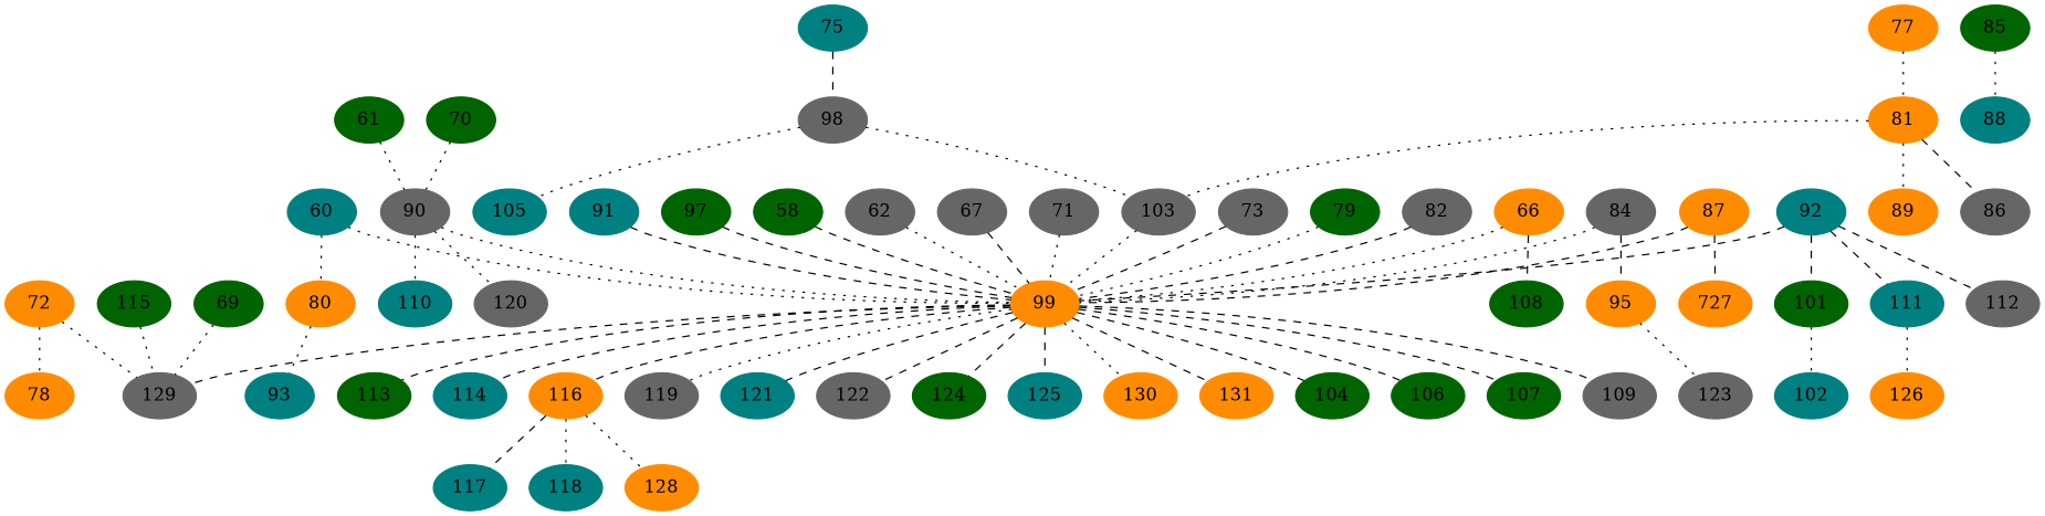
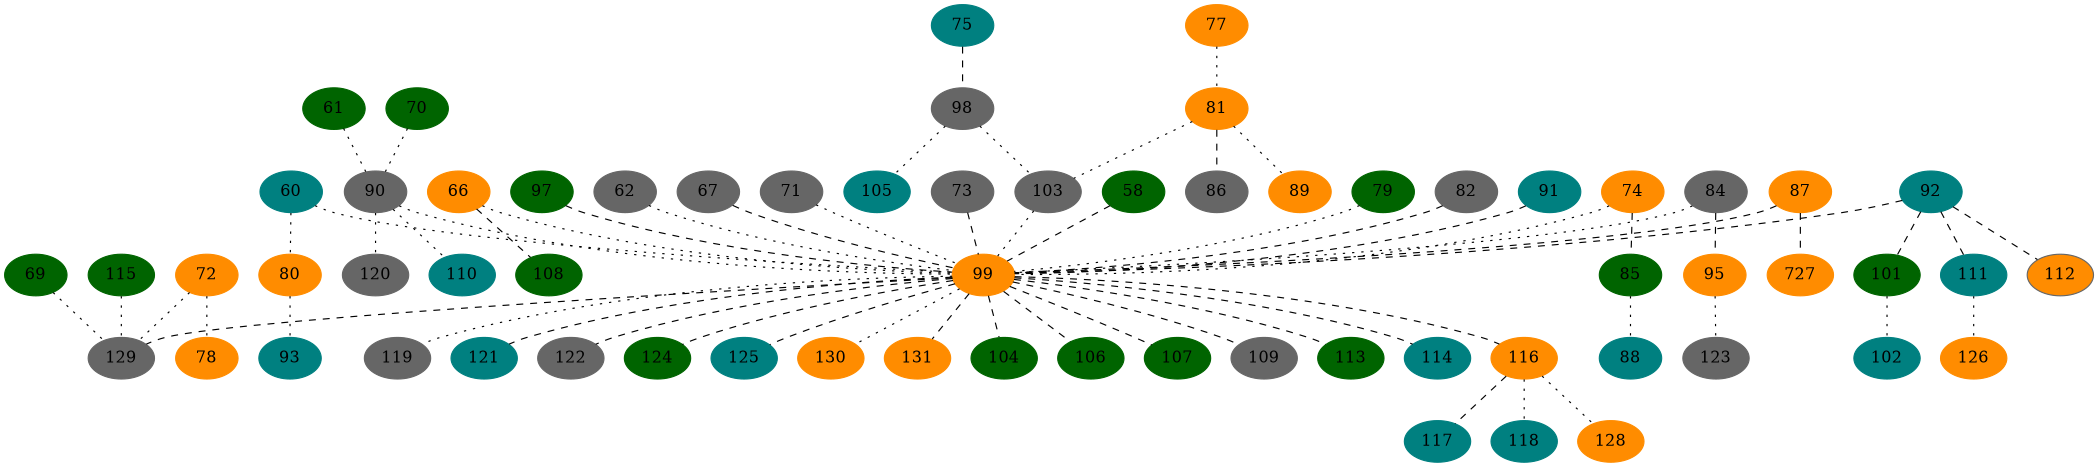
  graph {
    node [color=darkorange style=filled]
    edge [style=dotted]
    99 [super="+26+49+96+76+51"]
    129 [color=gray40 super="+28+56"]
    104 [color=darkgreen]
    106 [color=darkgreen]
    107 [color=darkgreen]
    109 [color=gray40]
    113 [color=darkgreen]
    114 [color=teal]
    116 [super="+37+100"]
    119 [color=gray40]
    121 [color=teal]
    122 [color=gray40]
    124 [color=darkgreen]
    125 [color=teal]
    130
    131
    58 [color=darkgreen]
    60 [color=teal]
    80
    93 [color=teal]
    90 [color=gray40 super="+34+53+63"]
    110 [color=teal]
    120 [color=gray40]
    61 [color=darkgreen]
    62 [color=gray40]
    66 [super="+48"]
    108 [color=darkgreen]
    67 [color=gray40]
    69 [color=darkgreen]
    70 [color=darkgreen]
    71 [color=gray40]
    72
    78
    73 [color=gray40]
+   74
    85 [color=darkgreen]
    88 [color=teal]
    98 [color=gray40 super="+65"]
    103 [color=gray40 super="+38"]
    105 [color=teal]
    75 [color=teal]
    81 [super="+59"]
    86 [color=gray40]
    89
    77
    79 [color=darkgreen]
    82 [color=gray40]
    84 [color=gray40]
    95
    123 [color=gray40]
    87
    n52 [label=727]
    91 [color=teal]
    92 [color=teal]
    101 [color=darkgreen]
    111 [color=teal]
-   112 [color=gray40]
+   112 [color=gray40 fillcolor=darkorange]
    102 [color=teal]
    126
    97 [color=darkgreen]
    117 [color=teal]
    118 [color=teal]
    128
    115 [color=darkgreen]
    99 -- 129 [style=dashed]
    99 -- 104 [style=dashed]
    99 -- 106 [style=dashed]
    99 -- 107 [style=dashed]
    99 -- 109 [style=dashed]
    99 -- 113 [style=dashed]
    99 -- 114 [style=dashed]
    99 -- 116 [style=dashed]
    99 -- 119
    99 -- 121 [style=dashed]
    99 -- 122 [style=dashed]
    99 -- 124 [style=dashed]
    99 -- 125 [style=dashed]
    99 -- 130
    99 -- 131 [style=dashed]
    116 -- 117 [style=dashed]
    116 -- 118
    116 -- 128
    58 -- 99 [style=dashed]
    60 -- 99
    60 -- 80
    80 -- 93
    90 -- 99
    90 -- 110
    90 -- 120
    61 -- 90
    62 -- 99
    66 -- 99
    66 -- 108 [style=dashed]
    67 -- 99 [style=dashed]
    69 -- 129
    70 -- 90
    71 -- 99
    72 -- 129
    72 -- 78
    73 -- 99 [style=dashed]
+   74 -- 99
+   74 -- 85 [style=dashed]
    85 -- 88
    98 -- 103
    98 -- 105
    103 -- 99
    75 -- 98 [style=dashed]
    81 -- 103
    81 -- 86 [style=dashed]
    81 -- 89
    77 -- 81
    79 -- 99
    82 -- 99 [style=dashed]
    84 -- 99
    84 -- 95 [style=dashed]
    95 -- 123
    87 -- 99 [style=dashed]
    87 -- n52 [style=dashed]
    91 -- 99 [style=dashed]
    92 -- 99 [style=dashed]
    92 -- 101 [style=dashed]
    92 -- 111 [style=dashed]
    92 -- 112 [style=dashed]
    101 -- 102
    111 -- 126
    97 -- 99 [style=dashed]
    115 -- 129
  }
